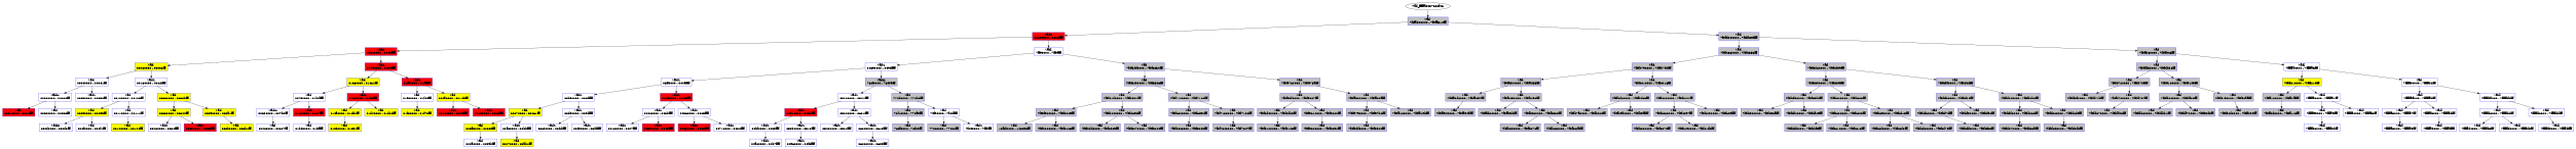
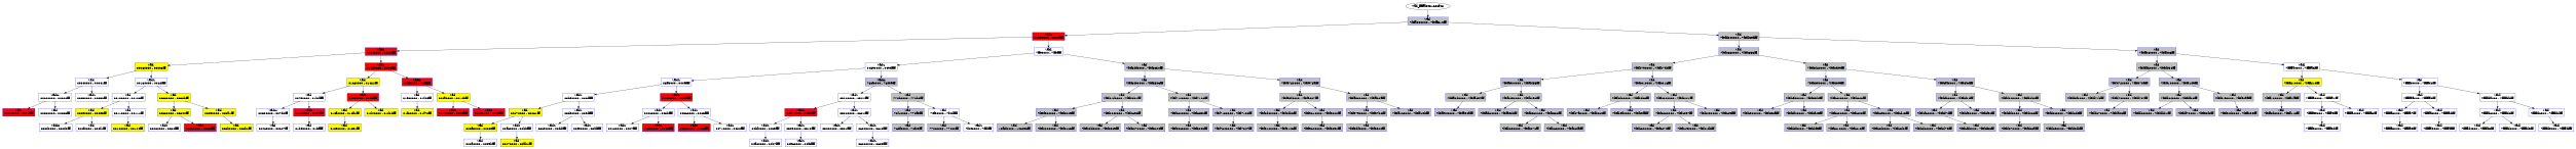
  digraph {
    rankdir=TB
    node [color=blue fillcolor=gray shape=record style=filled]
    n1 [label="{ Vad \n7fefa500000 - 7fefa510fff }"]
-   vad_fffffa8031688f48 [label=vad_fffffa8037688f48 color="" fillcolor="" shape="" style=""]
+   vad_fffffa8031688f48 [color="" fillcolor="" shape="" style=""]
    n3 [fillcolor=red label="{ VadS\n02290000 - 0229ffff }"]
    n4 [label="{ Vad \n7fefd5e0000 - 7fefd5edfff }"]
    n5 [fillcolor=red label="{ VadS\n003c0000 - 004bffff }"]
    n6 [fillcolor=white label="{ Vadl\n7ffe0000 - 7ffeffff }"]
    n7 [fillcolor=yellow label="{ Vad \n00060000 - 000c6fff }"]
    n8 [fillcolor=red label="{ VadS\n01dd0000 - 01e4ffff }"]
    n9 [fillcolor=white label="{ Vad \n00040000 - 00041fff }"]
    n10 [fillcolor=white label="{ VadS\n00130000 - 0022ffff }"]
    n11 [fillcolor=white label="{ Vadm\n00020000 - 00020fff }"]
    n12 [fillcolor=white label="{ VadS\n00050000 - 00050fff }"]
    n13 [fillcolor=red label="{ Vad \n00010000 - 0001ffff }"]
    n14 [fillcolor=white label="{ Vad \n00030000 - 00033fff }"]
    n15 [fillcolor=white label="{ Vad \n00100000 - 00106fff }"]
    n16 [fillcolor=yellow label="{ Vad \n00360000 - 0038bfff }"]
    n17 [fillcolor=yellow label="{ Vad \n000e0000 - 000e0fff }"]
    n18 [fillcolor=white label="{ Vad \n00110000 - 00111fff }"]
    n19 [fillcolor=white label="{ Vadm\n000d0000 - 000d0fff }"]
    n20 [fillcolor=white label="{ Vad \n000f0000 - 000f1fff }"]
    n21 [fillcolor=yellow label="{ Vad \n00120000 - 00124fff }"]
    n22 [fillcolor=yellow label="{ Vad \n00330000 - 00344fff }"]
    n23 [fillcolor=yellow label="{ Vad \n00390000 - 003a1fff }"]
    n24 [fillcolor=white label="{ VadS\n00230000 - 0032ffff }"]
    n25 [fillcolor=red label="{ VadS\n00350000 - 0035ffff }"]
    n26 [fillcolor=yellow label="{ Vad \n003b0000 - 003b1fff }"]
    n27 [fillcolor=yellow label="{ Vad \n01c80000 - 01c81fff }"]
    n28 [fillcolor=red label="{ VadS\n01fa0000 - 01faffff }"]
    n29 [fillcolor=white label="{ Vad \n007e0000 - 01bdffff }"]
    n30 [fillcolor=red label="{ VadS\n01cc0000 - 01d3ffff }"]
    n31 [fillcolor=white label="{ Vadm\n00650000 - 007d0fff }"]
    n32 [fillcolor=red label="{ VadS\n01c00000 - 01c7ffff }"]
    n33 [fillcolor=white label="{ Vad \n004c0000 - 00647fff }"]
    n34 [fillcolor=white label="{ Vad \n01be0000 - 01bfffff }"]
    n35 [fillcolor=yellow label="{ Vad \n01ca0000 - 01ca1fff }"]
    n36 [fillcolor=yellow label="{ Vad \n01d40000 - 01d8dfff }"]
    n37 [fillcolor=yellow label="{ Vad \n01c90000 - 01c91fff }"]
    n38 [fillcolor=white label="{ Vad \n01e50000 - 01f2efff }"]
    n39 [fillcolor=yellow label="{ Vad \n020a0000 - 0214bfff }"]
    n40 [fillcolor=yellow label="{ Vad \n01f30000 - 01f70fff }"]
    n41 [fillcolor=red label="{ VadS\n02020000 - 0209ffff }"]
    n42 [fillcolor=red label="{ VadS\n021e0000 - 0225ffff }"]
    n43 [fillcolor=white label="{ VadS\n048e0000 - 049dffff }"]
    n44 [label="{ Vad \n7fef8bf0000 - 7fef8c54fff }"]
    n45 [fillcolor=white label="{ VadS\n03ff0000 - 040effff }"]
    n46 [label="{ Vadm\n76cf0000 - 76de9fff }"]
    n47 [fillcolor=white label="{ VadS\n03be0000 - 03cdffff }"]
    n48 [fillcolor=red label="{ VadS\n04490000 - 0449ffff }"]
    n49 [fillcolor=yellow label="{ Vad \n02870000 - 03261fff }"]
    n50 [fillcolor=white label="{ VadS\n03de0000 - 03edffff }"]
    n51 [fillcolor=yellow label="{ Vad \n025a0000 - 0286efff }"]
    n52 [fillcolor=white label="{ VadS\n03ac0000 - 03bbffff }"]
    n53 [fillcolor=white label="{ Vad \n022a0000 - 0259bfff }"]
    n54 [fillcolor=yellow label="{ Vad \n03270000 - 03ab1fff }"]
    n55 [fillcolor=white label="{ VadS\n03ce0000 - 03ddffff }"]
    n56 [fillcolor=white label="{ VadS\n03ee0000 - 03fdffff }"]
    n57 [fillcolor=white label="{ VadS\n042c0000 - 043bffff }"]
    n58 [fillcolor=white label="{ VadS\n04560000 - 0465ffff }"]
    n59 [fillcolor=white label="{ VadS\n04180000 - 0427ffff }"]
    n60 [fillcolor=red label="{ VadS\n043e0000 - 0445ffff }"]
    n61 [fillcolor=red label="{ VadS\n04550000 - 0455ffff }"]
    n62 [fillcolor=white label="{ VadS\n04710000 - 0480ffff }"]
    n63 [fillcolor=white label="{ VadS\n05220000 - 0541ffff }"]
    n64 [label="{ Vad \n770b0000 - 770b6fff }"]
    n65 [fillcolor=red label="{ VadS\n04d10000 - 04d8ffff }"]
    n66 [fillcolor=white label="{ VadS\n05820000 - 0601ffff }"]
    n67 [fillcolor=white label="{ VadS\n04bf0000 - 04ceffff }"]
    n68 [fillcolor=white label="{ VadS\n05090000 - 0518ffff }"]
    n69 [fillcolor=white label="{ VadS\n04a80000 - 04b7ffff }"]
    n70 [fillcolor=white label="{ VadS\n04e60000 - 04f5ffff }"]
    n71 [fillcolor=white label="{ VadS\n05420000 - 0581ffff }"]
    n72 [fillcolor=white label="{ VadS\n06040000 - 0613ffff }"]
    n73 [fillcolor=white label="{ VadS\n06260000 - 0635ffff }"]
    n74 [label="{ Vad \n76f10000 - 770aefff }"]
    n75 [fillcolor=white label="{ Vad \n7efe0000 - 7f0dffff }"]
    n76 [label="{ Vad \n76df0000 - 76f0efff }"]
    n77 [label="{ Vad \n770c0000 - 770c2fff }"]
    n78 [fillcolor=white label="{ VadS\n7f0e0000 - 7ffdffff }"]
    n79 [label="{ Vad \n7fef54b0000 - 7fef5503fff }"]
    n80 [label="{ Vad \n7fef9780000 - 7fef978afff }"]
    n81 [label="{ Vad \n7fef01d0000 - 7fef0501fff }"]
    n82 [label="{ Vad \n7fef7120000 - 7fef7126fff }"]
    n83 [label="{ Vad \n7feefe30000 - 7fef002efff }"]
    n84 [label="{ Vad \n7fef2640000 - 7fef269cfff }"]
    n85 [label="{ Vad \n13fbf0000 - 14609cfff }"]
    n86 [label="{ Vad \n7fef0030000 - 7fef01c6fff }"]
    n87 [label="{ Vad \n7fef0dd0000 - 7fef0e89fff }"]
    n88 [label="{ Vad \n7fef5070000 - 7fef5244fff }"]
    n89 [label="{ Vad \n7fef6c20000 - 7fef6c90fff }"]
    n90 [label="{ Vad \n7fef7130000 - 7fef7136fff }"]
    n91 [label="{ Vad \n7fef58c0000 - 7fef58e0fff }"]
    n92 [label="{ Vad \n7fef7340000 - 7fef7347fff }"]
    n93 [label="{ Vad \n7fef95f0000 - 7fef9607fff }"]
    n94 [label="{ Vad \n7fefa030000 - 7fefa06afff }"]
    n95 [label="{ Vad \n7fef8d40000 - 7fef8db0fff }"]
    n96 [label="{ Vad \n7fef9610000 - 7fef9620fff }"]
    n97 [label="{ Vad \n7fef9120000 - 7fef9146fff }"]
    n98 [label="{ Vad \n7fef9640000 - 7fef9692fff }"]
    n99 [label="{ Vad \n7fef9790000 - 7fef97b6fff }"]
    n100 [label="{ Vad \n7fefa1c0000 - 7fefa1ebfff }"]
    n101 [label="{ Vad \n7fef9df0000 - 7fef9e04fff }"]
    n102 [label="{ Vad \n7fefc660000 - 7fefc853fff }"]
    n103 [label="{ Vad \n7feff060000 - 7feff0c6fff }"]
    n104 [label="{ Vad \n7fefb790000 - 7fefb79bfff }"]
    n105 [label="{ Vad \n7fefcd80000 - 7fefcde9fff }"]
    n106 [label="{ Vad \n7fefad00000 - 7fefad55fff }"]
    n107 [label="{ Vad \n7fefc010000 - 7fefc016fff }"]
    n108 [label="{ Vad \n7fefa8d0000 - 7fefa8e7fff }"]
    n109 [label="{ Vad \n7fefb290000 - 7fefb296fff }"]
    n110 [label="{ Vad \n7fefa940000 - 7fefa94afff }"]
    n111 [label="{ Vad \n7fefad60000 - 7fefae8bfff }"]
    n112 [label="{ Vad \n7fefb530000 - 7fefb532fff }"]
    n113 [label="{ Vad \n7fefb350000 - 7fefb37cfff }"]
    n114 [label="{ Vad \n7fefb6c0000 - 7fefb6dafff }"]
    n115 [label="{ Vad \n7fefbd80000 - 7fefbdc6fff }"]
    n116 [label="{ Vad \n7fefc220000 - 7fefc241fff }"]
    n117 [label="{ Vad \n7fefb7a0000 - 7fefb8c4fff }"]
    n118 [label="{ Vad \n7fefbea0000 - 7fefbefafff }"]
    n119 [label="{ Vad \n7fefc080000 - 7fefc097fff }"]
    n120 [label="{ Vad \n7fefc250000 - 7fefc29ffff }"]
    n121 [label="{ Vad \n7fefc020000 - 7fefc074fff }"]
    n122 [label="{ Vad \n7fefc190000 - 7fefc1dbfff }"]
    n123 [label="{ Vad \n7fefcbe0000 - 7fefcbeefff }"]
    n124 [label="{ Vad \n7fefcfa0000 - 7fefcfcdfff }"]
    n125 [label="{ Vad \n7fefc9b0000 - 7fefc9d4fff }"]
    n126 [label="{ Vad \n7fefcc20000 - 7fefcc23fff }"]
    n127 [label="{ Vad \n7fefc980000 - 7fefc98afff }"]
    n128 [label="{ Vad \n7fefca20000 - 7fefca2efff }"]
    n129 [label="{ Vad \n7fefcc00000 - 7fefcc03fff }"]
    n130 [label="{ Vad \n7fefcce0000 - 7fefcd15fff }"]
    n131 [label="{ Vad \n7fefcbf0000 - 7fefcbfefff }"]
    n132 [label="{ Vad \n7fefcc10000 - 7fefcc13fff }"]
    n133 [label="{ Vad \n7fefccd0000 - 7fefccd3fff }"]
    n134 [label="{ Vad \n7fefcd60000 - 7fefcd79fff }"]
    n135 [label="{ Vad \n7fefcf80000 - 7fefcf84fff }"]
    n136 [label="{ Vad \n7fefd340000 - 7fefd3b0fff }"]
    n137 [label="{ Vad \n7fefcf60000 - 7fefcf7dfff }"]
    n138 [label="{ Vad \n7fefcf90000 - 7fefcf92fff }"]
    n139 [label="{ Vad \n7fefcdf0000 - 7fefcf5cfff }"]
    n140 [label="{ Vad \n7fefcfd0000 - 7fefd066fff }"]
    n141 [label="{ Vad \n7fefd3c0000 - 7fefd3defff }"]
    n142 [label="{ Vad \n7fefd070000 - 7fefd33afff }"]
    n143 [label="{ Vad \n7fefd3e0000 - 7fefd5dbfff }"]
    n144 [label="{ Vad \n7fefda50000 - 7fefdb58fff }"]
    n145 [fillcolor=white label="{ Vadl\n7fffffa4000 - 7fffffa5fff }"]
    n146 [label="{ Vad \n7fefd720000 - 7fefd7befff }"]
    n147 [label="{ Vad \n7fefe100000 - 7fefe1d9fff }"]
    n148 [label="{ Vad \n7fefd5f0000 - 7fefd71bfff }"]
    n149 [label="{ Vad \n7fefd7c0000 - 7fefd7c7fff }"]
    n150 [label="{ Vad \n7fefd870000 - 7fefda46fff }"]
    n151 [label="{ Vad \n7fefdc40000 - 7fefdf60fff }"]
    n152 [label="{ Vad \n7fefe1e0000 - 7fefe2aafff }"]
    n153 [label="{ Vad \n7fefdb60000 - 7fefdbb1fff }"]
    n154 [label="{ Vad \n7fefdf70000 - 7fefe0f3fff }"]
    n155 [label="{ Vad \n7fefe2d0000 - 7feff059fff }"]
    n156 [fillcolor=yellow label="{ Vad \n7feff210000 - 7feff210fff }"]
    n157 [fillcolor=white label="{ Vad \n7fffffb0000 - 7fffffd2fff }"]
    n158 [label="{ Vad \n7feff120000 - 7feff1fafff }"]
    n159 [fillcolor=white label="{ Vadl\n7fffffa0000 - 7fffffa1fff }"]
    n160 [label="{ Vad \n7feff0d0000 - 7feff11cfff }"]
    n161 [fillcolor=white label="{ Vadl\n7fffff9e000 - 7fffff9ffff }"]
    n162 [fillcolor=white label="{ Vadl\n7fffffa2000 - 7fffffa3fff }"]
    n163 [fillcolor=white label="{ Vadl\n7fffff9c000 - 7fffff9dfff }"]
    n164 [fillcolor=white label="{ Vadl\n7fffffaa000 - 7fffffabfff }"]
    n165 [fillcolor=white label="{ Vadl\n7fffffda000 - 7fffffdbfff }"]
    n166 [fillcolor=white label="{ Vadl\n7fffffa6000 - 7fffffa7fff }"]
    n167 [fillcolor=white label="{ Vadl\n7fffffac000 - 7fffffadfff }"]
    n168 [fillcolor=white label="{ Vadl\n7fffffa8000 - 7fffffa9fff }"]
    n169 [fillcolor=white label="{ Vadl\n7fffffae000 - 7fffffaffff }"]
    n170 [fillcolor=white label="{ Vadl\n7fffffd6000 - 7fffffd6fff }"]
    n171 [fillcolor=white label="{ Vadl\n7fffffdc000 - 7fffffddfff }"]
    n172 [fillcolor=white label="{ Vadl\n7fffffd4000 - 7fffffd5fff }"]
    n173 [fillcolor=white label="{ Vadl\n7fffffd8000 - 7fffffd9fff }"]
    n174 [fillcolor=white label="{ Vadl\n7fffffde000 - 7fffffdffff }"]
    n1 -> n3
    n1 -> n4
    vad_fffffa8031688f48 -> n1
    n3 -> n5
    n3 -> n6
    n4 -> n102
    n4 -> n103
    n5 -> n7
    n5 -> n8
    n6 -> n43
    n6 -> n44
    n7 -> n9
    n7 -> n10
    n8 -> n27
    n8 -> n28
    n9 -> n11
    n9 -> n12
    n10 -> n15
    n10 -> n16
    n11 -> n13
    n11 -> n14
    n15 -> n17
    n15 -> n18
    n16 -> n22
    n16 -> n23
    n17 -> n19
    n17 -> n20
    n18 -> n21
    n22 -> n24
    n22 -> n25
    n23 -> n26
    n27 -> n29
    n27 -> n30
    n28 -> n38
    n28 -> n39
    n29 -> n31
    n29 -> n32
    n30 -> n35
    n30 -> n36
    n31 -> n33
    n32 -> n34
    n35 -> n37
    n38 -> n40
    n39 -> n41
    n39 -> n42
    n43 -> n45
    n43 -> n46
    n44 -> n79
    n44 -> n80
    n45 -> n47
    n45 -> n48
    n46 -> n63
    n46 -> n64
    n47 -> n49
    n47 -> n50
    n48 -> n57
    n48 -> n58
    n49 -> n51
    n49 -> n52
    n50 -> n55
    n50 -> n56
    n51 -> n53
    n52 -> n54
    n57 -> n59
    n57 -> n60
    n58 -> n61
    n58 -> n62
    n63 -> n65
    n63 -> n66
    n64 -> n74
    n64 -> n75
    n65 -> n67
    n65 -> n68
    n66 -> n71
    n66 -> n72
    n67 -> n69
    n68 -> n70
    n72 -> n73
    n74 -> n76
    n75 -> n77
    n75 -> n78
    n79 -> n81
    n79 -> n82
    n80 -> n93
    n80 -> n94
    n81 -> n83
    n81 -> n84
    n82 -> n89
    n82 -> n90
    n83 -> n85
    n83 -> n86
    n84 -> n87
    n84 -> n88
    n89 -> n91
    n90 -> n92
    n93 -> n95
    n93 -> n96
    n94 -> n99
    n94 -> n100
    n95 -> n97
    n96 -> n98
    n99 -> n101
    n102 -> n104
    n102 -> n105
    n103 -> n144
    n103 -> n145
    n104 -> n106
    n104 -> n107
    n105 -> n123
    n105 -> n124
    n106 -> n108
    n106 -> n109
    n107 -> n115
    n107 -> n116
    n108 -> n110
    n109 -> n111
    n109 -> n112
    n112 -> n113
    n112 -> n114
    n115 -> n117
    n115 -> n118
    n116 -> n119
    n116 -> n120
    n119 -> n121
    n119 -> n122
    n123 -> n125
    n123 -> n126
    n124 -> n135
    n124 -> n136
    n125 -> n127
    n125 -> n128
    n126 -> n129
    n126 -> n130
    n129 -> n131
    n129 -> n132
    n130 -> n133
    n130 -> n134
    n135 -> n137
    n135 -> n138
    n136 -> n140
    n136 -> n141
    n137 -> n139
    n140 -> n142
    n141 -> n143
    n144 -> n146
    n144 -> n147
    n145 -> n156
    n145 -> n157
    n146 -> n148
    n146 -> n149
    n147 -> n151
    n147 -> n152
    n149 -> n150
    n151 -> n153
    n151 -> n154
    n152 -> n155
    n156 -> n158
    n156 -> n159
    n157 -> n164
    n157 -> n165
    n158 -> n160
    n159 -> n161
    n159 -> n162
    n161 -> n163
    n164 -> n166
    n164 -> n167
    n165 -> n170
    n165 -> n171
    n166 -> n168
    n167 -> n169
    n170 -> n172
    n170 -> n173
    n171 -> n174
  }
